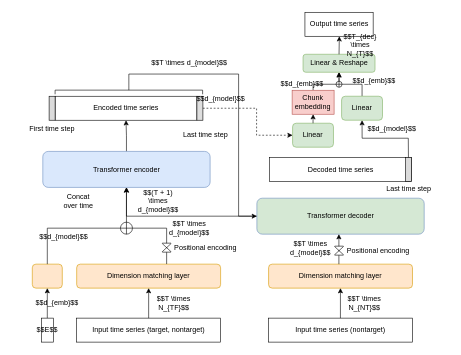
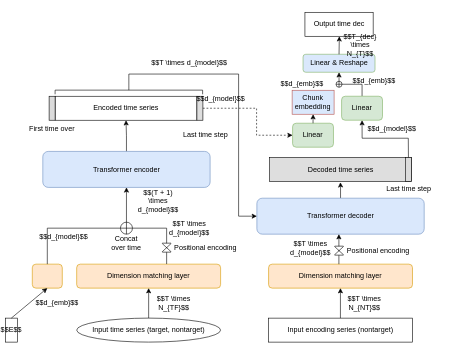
  <mxCell id="0" />
  <mxCell id="1" parent="0" />
- <mxCell id="2" value="Input time series (target, nontarget)" style="rounded=0;whiteSpace=wrap;html=1;" parent="1" vertex="1"><mxGeometry x="127" y="530" width="240" height="40" as="geometry" /></mxCell>
- <mxCell id="3" value="Input time series (nontarget)" style="rounded=0;whiteSpace=wrap;html=1;" parent="1" vertex="1"><mxGeometry x="447" y="530" width="240" height="40" as="geometry" /></mxCell>
- <mxCell id="4" value="$$E$$" style="rounded=0;whiteSpace=wrap;html=1;" parent="1" vertex="1"><mxGeometry x="68" y="530" width="20" height="40" as="geometry" /></mxCell>
+ <mxCell id="2" value="Input time series (target, nontarget)" style="ellipse;whiteSpace=wrap;html=1;" parent="1" vertex="1"><mxGeometry x="127" y="530" width="240" height="40" as="geometry" /></mxCell>
+ <mxCell id="3" value="Input encoding series (nontarget)" style="rounded=0;whiteSpace=wrap;html=1;" parent="1" vertex="1"><mxGeometry x="447" y="530" width="240" height="40" as="geometry" /></mxCell>
+ <mxCell id="4" value="$$E$$" style="rounded=0;whiteSpace=wrap;html=1;" parent="1" vertex="1"><mxGeometry x="8" y="530" width="20" height="40" as="geometry" /></mxCell>
  <mxCell id="5" value="Dimension matching layer" style="rounded=1;whiteSpace=wrap;html=1;fillColor=#ffe6cc;strokeColor=#d79b00;" parent="1" vertex="1"><mxGeometry x="127" y="440" width="240" height="40" as="geometry" /></mxCell>
  <mxCell id="6" value="" style="endArrow=classic;html=1;rounded=0;exitX=0.5;exitY=0;exitDx=0;exitDy=0;entryX=0.5;entryY=1;entryDx=0;entryDy=0;" parent="1" source="2" target="5" edge="1"><mxGeometry width="50" height="50" relative="1" as="geometry"><mxPoint x="287" y="490" as="sourcePoint" /><mxPoint x="337" y="440" as="targetPoint" /></mxGeometry></mxCell>
  <mxCell id="7" value="$$T \times N_{TF}$$" style="text;html=1;strokeColor=none;fillColor=none;align=center;verticalAlign=middle;whiteSpace=wrap;rounded=0;" parent="1" vertex="1"><mxGeometry x="259.25" y="490" width="60" height="30" as="geometry" /></mxCell>
  <mxCell id="8" value="" style="rounded=1;whiteSpace=wrap;html=1;fillColor=#ffe6cc;strokeColor=#d79b00;" parent="1" vertex="1"><mxGeometry x="53" y="440" width="50" height="40" as="geometry" /></mxCell>
  <mxCell id="9" value="" style="endArrow=classic;html=1;rounded=0;exitX=0.5;exitY=0;exitDx=0;exitDy=0;entryX=0.5;entryY=1;entryDx=0;entryDy=0;" parent="1" source="4" target="8" edge="1"><mxGeometry width="50" height="50" relative="1" as="geometry"><mxPoint x="143" y="590" as="sourcePoint" /><mxPoint x="193" y="540" as="targetPoint" /></mxGeometry></mxCell>
  <mxCell id="10" value="$$d_{emb}$$" style="text;html=1;strokeColor=none;fillColor=none;align=center;verticalAlign=middle;whiteSpace=wrap;rounded=0;" parent="1" vertex="1"><mxGeometry x="77" y="490" width="35" height="30" as="geometry" /></mxCell>
  <mxCell id="11" value="" style="endArrow=classic;html=1;rounded=0;exitX=0.5;exitY=0;exitDx=0;exitDy=0;entryX=0.5;entryY=1;entryDx=0;entryDy=0;" parent="1" source="8" target="18" edge="1"><mxGeometry width="50" height="50" relative="1" as="geometry"><mxPoint x="197" y="480" as="sourcePoint" /><mxPoint x="210" y="310" as="targetPoint" /><Array as="points"><mxPoint x="78" y="380" /><mxPoint x="210" y="380" /></Array></mxGeometry></mxCell>
  <mxCell id="12" value="$$d_{model}$$" style="text;html=1;strokeColor=none;fillColor=none;align=center;verticalAlign=middle;whiteSpace=wrap;rounded=0;" parent="1" vertex="1"><mxGeometry x="88" y="380" width="35" height="30" as="geometry" /></mxCell>
  <mxCell id="13" value="$$T \times d_{model}$$" style="text;html=1;strokeColor=none;fillColor=none;align=center;verticalAlign=middle;whiteSpace=wrap;rounded=0;" parent="1" vertex="1"><mxGeometry x="279.5" y="365" width="70" height="30" as="geometry" /></mxCell>
  <mxCell id="14" value="" style="verticalLabelPosition=bottom;verticalAlign=top;html=1;shape=mxgraph.flowchart.summing_function;" parent="1" vertex="1"><mxGeometry x="200" y="370" width="20" height="20" as="geometry" /></mxCell>
- <mxCell id="15" value="Concat&lt;br&gt;over time" style="text;html=1;strokeColor=none;fillColor=none;align=center;verticalAlign=middle;whiteSpace=wrap;rounded=0;" parent="1" vertex="1"><mxGeometry x="95" y="320" width="70" height="30" as="geometry" /></mxCell>
+ <mxCell id="15" value="Concat&lt;br&gt;over time" style="text;html=1;strokeColor=none;fillColor=none;align=center;verticalAlign=middle;whiteSpace=wrap;rounded=0;" parent="1" vertex="1"><mxGeometry x="175" y="390" width="70" height="30" as="geometry" /></mxCell>
  <mxCell id="16" value="$$(T + 1) \times d_{model}$$" style="text;html=1;strokeColor=none;fillColor=none;align=center;verticalAlign=middle;whiteSpace=wrap;rounded=0;" parent="1" vertex="1"><mxGeometry x="228" y="320" width="70" height="30" as="geometry" /></mxCell>
  <mxCell id="17" style="edgeStyle=orthogonalEdgeStyle;rounded=0;orthogonalLoop=1;jettySize=auto;html=1;entryX=0.5;entryY=1;entryDx=0;entryDy=0;" parent="1" source="18" target="20" edge="1"><mxGeometry relative="1" as="geometry"><mxPoint x="210" y="190" as="targetPoint" /></mxGeometry></mxCell>
  <mxCell id="18" value="Transformer encoder" style="rounded=1;whiteSpace=wrap;html=1;fillColor=#dae8fc;strokeColor=#6c8ebf;" parent="1" vertex="1"><mxGeometry x="70.5" y="252" width="279" height="60" as="geometry" /></mxCell>
  <mxCell id="19" value="" style="endArrow=none;html=1;rounded=0;exitX=0.625;exitY=-0.005;exitDx=0;exitDy=0;exitPerimeter=0;entryX=1;entryY=0.5;entryDx=0;entryDy=0;entryPerimeter=0;" parent="1" source="5" target="14" edge="1"><mxGeometry width="50" height="50" relative="1" as="geometry"><mxPoint x="167" y="320" as="sourcePoint" /><mxPoint x="217" y="270" as="targetPoint" /><Array as="points"><mxPoint x="277" y="380" /></Array></mxGeometry></mxCell>
  <mxCell id="20" value="Encoded time series" style="rounded=0;whiteSpace=wrap;html=1;" parent="1" vertex="1"><mxGeometry x="91" y="160" width="236.5" height="40" as="geometry" /></mxCell>
  <mxCell id="21" value="" style="verticalLabelPosition=bottom;verticalAlign=top;html=1;shape=mxgraph.flowchart.collate;rotation=-180;" parent="1" vertex="1"><mxGeometry x="269.5" y="405" width="15" height="15" as="geometry" /></mxCell>
  <mxCell id="22" value="Positional encoding" style="text;html=1;strokeColor=none;fillColor=none;align=center;verticalAlign=middle;whiteSpace=wrap;rounded=0;" parent="1" vertex="1"><mxGeometry x="287" y="397.5" width="110" height="30" as="geometry" /></mxCell>
  <mxCell id="23" value="Dimension matching layer" style="rounded=1;whiteSpace=wrap;html=1;fillColor=#ffe6cc;strokeColor=#d79b00;" parent="1" vertex="1"><mxGeometry x="447" y="440" width="240" height="40" as="geometry" /></mxCell>
  <mxCell id="24" value="" style="endArrow=classic;html=1;rounded=0;exitX=0.5;exitY=0;exitDx=0;exitDy=0;entryX=0.5;entryY=1;entryDx=0;entryDy=0;" parent="1" edge="1"><mxGeometry width="50" height="50" relative="1" as="geometry"><mxPoint x="566.83" y="530" as="sourcePoint" /><mxPoint x="566.83" y="480" as="targetPoint" /></mxGeometry></mxCell>
  <mxCell id="25" value="$$T \times N_{NT}$$" style="text;html=1;strokeColor=none;fillColor=none;align=center;verticalAlign=middle;whiteSpace=wrap;rounded=0;" parent="1" vertex="1"><mxGeometry x="577" y="490" width="60" height="30" as="geometry" /></mxCell>
- <mxCell id="26" value="" style="edgeStyle=orthogonalEdgeStyle;rounded=0;orthogonalLoop=1;jettySize=auto;html=1;" parent="1" source="27" target="18" edge="1"><mxGeometry relative="1" as="geometry" /></mxCell>
- <mxCell id="27" value="Transformer decoder" style="rounded=1;whiteSpace=wrap;html=1;fillColor=#d5e8d4;strokeColor=#6c8ebf;" parent="1" vertex="1"><mxGeometry x="427.5" y="330" width="279" height="60" as="geometry" /></mxCell>
+ <mxCell id="26" value="" style="edgeStyle=orthogonalEdgeStyle;rounded=0;orthogonalLoop=1;jettySize=auto;html=1;entryX=0.499;entryY=1.038;entryDx=0;entryDy=0;entryPerimeter=0;" parent="1" source="27" target="33" edge="1"><mxGeometry relative="1" as="geometry" /></mxCell>
+ <mxCell id="27" value="Transformer decoder" style="rounded=1;whiteSpace=wrap;html=1;fillColor=#dae8fc;strokeColor=#6c8ebf;" parent="1" vertex="1"><mxGeometry x="427.5" y="330" width="279" height="60" as="geometry" /></mxCell>
  <mxCell id="28" value="" style="rounded=0;whiteSpace=wrap;html=1;fillColor=#dbdbdb;" parent="1" vertex="1"><mxGeometry x="81" y="160" width="10" height="40" as="geometry" /></mxCell>
  <mxCell id="29" value="$$T \times d_{model}$$" style="text;html=1;strokeColor=none;fillColor=none;align=center;verticalAlign=middle;whiteSpace=wrap;rounded=0;" parent="1" vertex="1"><mxGeometry x="248.75" y="90" width="131.5" height="30" as="geometry" /></mxCell>
  <mxCell id="30" style="edgeStyle=orthogonalEdgeStyle;rounded=0;orthogonalLoop=1;jettySize=auto;html=1;exitX=0;exitY=0.5;exitDx=0;exitDy=0;exitPerimeter=0;entryX=0;entryY=0.5;entryDx=0;entryDy=0;" parent="1" source="31" target="27" edge="1"><mxGeometry relative="1" as="geometry"><mxPoint x="467" y="130" as="targetPoint" /><Array as="points"><mxPoint x="214" y="123" /><mxPoint x="397" y="123" /><mxPoint x="397" y="360" /></Array></mxGeometry></mxCell>
  <mxCell id="31" value="" style="strokeWidth=1;html=1;shape=mxgraph.flowchart.annotation_2;align=left;labelPosition=right;pointerEvents=1;rotation=90;" parent="1" vertex="1"><mxGeometry x="207" y="26.8" width="14" height="246" as="geometry" /></mxCell>
  <mxCell id="32" value="Last time step" style="text;html=1;strokeColor=none;fillColor=none;align=center;verticalAlign=middle;whiteSpace=wrap;rounded=0;" parent="1" vertex="1"><mxGeometry x="614.5" y="300" width="131.5" height="30" as="geometry" /></mxCell>
- <mxCell id="33" value="Decoded time series" style="rounded=0;whiteSpace=wrap;html=1;" parent="1" vertex="1"><mxGeometry x="448.75" y="262" width="236.5" height="40" as="geometry" /></mxCell>
+ <mxCell id="33" value="Decoded time series" style="rounded=0;whiteSpace=wrap;html=1;fillColor=#dedede;" parent="1" vertex="1"><mxGeometry x="448.75" y="262" width="236.5" height="40" as="geometry" /></mxCell>
  <mxCell id="34" value="" style="rounded=0;whiteSpace=wrap;html=1;fillStyle=auto;fillColor=#DEDEDE;gradientColor=none;" parent="1" vertex="1"><mxGeometry x="327.5" y="160" width="10" height="40" as="geometry" /></mxCell>
  <mxCell id="35" value="" style="rounded=0;whiteSpace=wrap;html=1;fillColor=#DBDBDB;" parent="1" vertex="1"><mxGeometry x="675.25" y="262" width="10" height="40" as="geometry" /></mxCell>
  <mxCell id="36" value="Positional encoding" style="text;html=1;strokeColor=none;fillColor=none;align=center;verticalAlign=middle;whiteSpace=wrap;rounded=0;" parent="1" vertex="1"><mxGeometry x="574.5" y="402.5" width="110" height="30" as="geometry" /></mxCell>
  <mxCell id="37" value="" style="endArrow=classic;html=1;rounded=0;exitX=0.5;exitY=0;exitDx=0;exitDy=0;entryX=0.5;entryY=1;entryDx=0;entryDy=0;" parent="1" edge="1"><mxGeometry width="50" height="50" relative="1" as="geometry"><mxPoint x="564.26" y="440" as="sourcePoint" /><mxPoint x="564.26" y="390" as="targetPoint" /></mxGeometry></mxCell>
  <mxCell id="38" value="" style="verticalLabelPosition=bottom;verticalAlign=top;html=1;shape=mxgraph.flowchart.collate;rotation=-180;" parent="1" vertex="1"><mxGeometry x="557" y="410" width="15" height="15" as="geometry" /></mxCell>
- <mxCell id="39" value="First time step" style="text;html=1;strokeColor=none;fillColor=none;align=center;verticalAlign=middle;whiteSpace=wrap;rounded=0;" parent="1" vertex="1"><mxGeometry x="20.25" y="200" width="131.5" height="30" as="geometry" /></mxCell>
+ <mxCell id="39" value="First time over" style="text;html=1;strokeColor=none;fillColor=none;align=center;verticalAlign=middle;whiteSpace=wrap;rounded=0;" parent="1" vertex="1"><mxGeometry x="20.25" y="200" width="131.5" height="30" as="geometry" /></mxCell>
  <mxCell id="40" value="Last time step" style="text;html=1;strokeColor=none;fillColor=none;align=center;verticalAlign=middle;whiteSpace=wrap;rounded=0;" parent="1" vertex="1"><mxGeometry x="275.5" y="210" width="131.5" height="30" as="geometry" /></mxCell>
  <mxCell id="41" value="" style="endArrow=classic;html=1;rounded=0;exitX=1;exitY=0.5;exitDx=0;exitDy=0;dashed=1;entryX=0;entryY=0.5;entryDx=0;entryDy=0;" parent="1" source="34" target="43" edge="1"><mxGeometry width="50" height="50" relative="1" as="geometry"><mxPoint x="397" y="280" as="sourcePoint" /><mxPoint x="447" y="180" as="targetPoint" /><Array as="points"><mxPoint x="427" y="180" /><mxPoint x="427" y="225" /></Array></mxGeometry></mxCell>
- <mxCell id="42" style="edgeStyle=orthogonalEdgeStyle;rounded=0;orthogonalLoop=1;jettySize=auto;html=1;entryX=0.5;entryY=1;entryDx=0;entryDy=0;exitX=0.5;exitY=0;exitDx=0;exitDy=0;" parent="1" source="57" target="49" edge="1"><mxGeometry relative="1" as="geometry"><mxPoint x="517" y="160" as="sourcePoint" /><Array as="points"><mxPoint x="521" y="140" /><mxPoint x="565" y="140" /></Array></mxGeometry></mxCell>
  <mxCell id="43" value="Linear" style="rounded=1;whiteSpace=wrap;html=1;fillColor=#d5e8d4;strokeColor=#82b366;" parent="1" vertex="1"><mxGeometry x="487" y="205" width="68.25" height="40" as="geometry" /></mxCell>
  <mxCell id="44" style="edgeStyle=orthogonalEdgeStyle;rounded=0;orthogonalLoop=1;jettySize=auto;html=1;entryX=0.5;entryY=1;entryDx=0;entryDy=0;" parent="1" source="45" target="49" edge="1"><mxGeometry relative="1" as="geometry"><mxPoint x="577" y="140" as="targetPoint" /></mxGeometry></mxCell>
  <mxCell id="45" value="Linear" style="rounded=1;whiteSpace=wrap;html=1;fillColor=#d5e8d4;strokeColor=#82b366;" parent="1" vertex="1"><mxGeometry x="568.75" y="160" width="68.25" height="40" as="geometry" /></mxCell>
  <mxCell id="46" value="" style="endArrow=classic;html=1;rounded=0;exitX=0.5;exitY=0;exitDx=0;exitDy=0;entryX=0.5;entryY=1;entryDx=0;entryDy=0;" parent="1" source="35" target="45" edge="1"><mxGeometry width="50" height="50" relative="1" as="geometry"><mxPoint x="348" y="190" as="sourcePoint" /><mxPoint x="457" y="190" as="targetPoint" /><Array as="points"><mxPoint x="680" y="230" /><mxPoint x="603" y="230" /></Array></mxGeometry></mxCell>
  <mxCell id="47" value="$$d_{emb}$$" style="text;html=1;strokeColor=none;fillColor=none;align=center;verticalAlign=middle;whiteSpace=wrap;rounded=0;" parent="1" vertex="1"><mxGeometry x="477" y="125" width="51.5" height="30" as="geometry" /></mxCell>
  <mxCell id="48" value="$$d_{model}$$" style="text;html=1;strokeColor=none;fillColor=none;align=center;verticalAlign=middle;whiteSpace=wrap;rounded=0;" parent="1" vertex="1"><mxGeometry x="587" y="200" width="131.5" height="30" as="geometry" /></mxCell>
- <mxCell id="49" value="Linear &amp;amp; Reshape" style="rounded=1;whiteSpace=wrap;html=1;fillColor=#d5e8d4;strokeColor=#82b366;" parent="1" vertex="1"><mxGeometry x="504.5" y="90" width="120" height="30" as="geometry" /></mxCell>
+ <mxCell id="49" value="Linear &amp;amp; Reshape" style="rounded=1;whiteSpace=wrap;html=1;fillColor=#dae8fc;strokeColor=#82b366;" parent="1" vertex="1"><mxGeometry x="504.5" y="90" width="120" height="30" as="geometry" /></mxCell>
  <mxCell id="50" value="$$d_{model}$$" style="text;html=1;strokeColor=none;fillColor=none;align=center;verticalAlign=middle;whiteSpace=wrap;rounded=0;" parent="1" vertex="1"><mxGeometry x="338" y="150" width="59" height="30" as="geometry" /></mxCell>
  <mxCell id="51" value="$$d_{emb}$$" style="text;html=1;strokeColor=none;fillColor=none;align=center;verticalAlign=middle;whiteSpace=wrap;rounded=0;" parent="1" vertex="1"><mxGeometry x="597" y="120" width="51.5" height="30" as="geometry" /></mxCell>
  <mxCell id="52" value="" style="shape=orEllipse;perimeter=ellipsePerimeter;whiteSpace=wrap;html=1;backgroundOutline=1;" parent="1" vertex="1"><mxGeometry x="559.5" y="135" width="10" height="10" as="geometry" /></mxCell>
  <mxCell id="53" value="" style="endArrow=classic;html=1;rounded=0;exitX=0.5;exitY=0;exitDx=0;exitDy=0;" parent="1" source="49" edge="1"><mxGeometry width="50" height="50" relative="1" as="geometry"><mxPoint x="587" y="70" as="sourcePoint" /><mxPoint x="565" y="60" as="targetPoint" /></mxGeometry></mxCell>
- <mxCell id="54" value="Output time series" style="rounded=0;whiteSpace=wrap;html=1;" parent="1" vertex="1"><mxGeometry x="507.63" y="20" width="113.75" height="40" as="geometry" /></mxCell>
+ <mxCell id="54" value="Output time dec" style="rounded=0;whiteSpace=wrap;html=1;" parent="1" vertex="1"><mxGeometry x="507.63" y="20" width="113.75" height="40" as="geometry" /></mxCell>
  <mxCell id="55" value="$$T_{dec} \times N_{T}$$" style="text;html=1;strokeColor=none;fillColor=none;align=center;verticalAlign=middle;whiteSpace=wrap;rounded=0;" parent="1" vertex="1"><mxGeometry x="574" y="60" width="51.5" height="30" as="geometry" /></mxCell>
  <mxCell id="56" value="$$T \times d_{model}$$" style="text;html=1;strokeColor=none;fillColor=none;align=center;verticalAlign=middle;whiteSpace=wrap;rounded=0;" parent="1" vertex="1"><mxGeometry x="487" y="397.5" width="60" height="30" as="geometry" /></mxCell>
- <mxCell id="57" value="Chunk&lt;br&gt;embedding" style="rounded=0;whiteSpace=wrap;html=1;fillColor=#f8cecc;strokeColor=#b85450;" parent="1" vertex="1"><mxGeometry x="486.25" y="150" width="70" height="40" as="geometry" /></mxCell>
+ <mxCell id="57" value="Chunk&lt;br&gt;embedding" style="rounded=0;whiteSpace=wrap;html=1;fillColor=#dae8fc;strokeColor=#b85450;" parent="1" vertex="1"><mxGeometry x="486.25" y="150" width="70" height="40" as="geometry" /></mxCell>
  <mxCell id="58" value="" style="endArrow=classic;html=1;rounded=0;exitX=0.5;exitY=0;exitDx=0;exitDy=0;entryX=0.5;entryY=1;entryDx=0;entryDy=0;" parent="1" source="43" target="57" edge="1"><mxGeometry width="50" height="50" relative="1" as="geometry"><mxPoint x="547" y="210" as="sourcePoint" /><mxPoint x="597" y="160" as="targetPoint" /></mxGeometry></mxCell>
